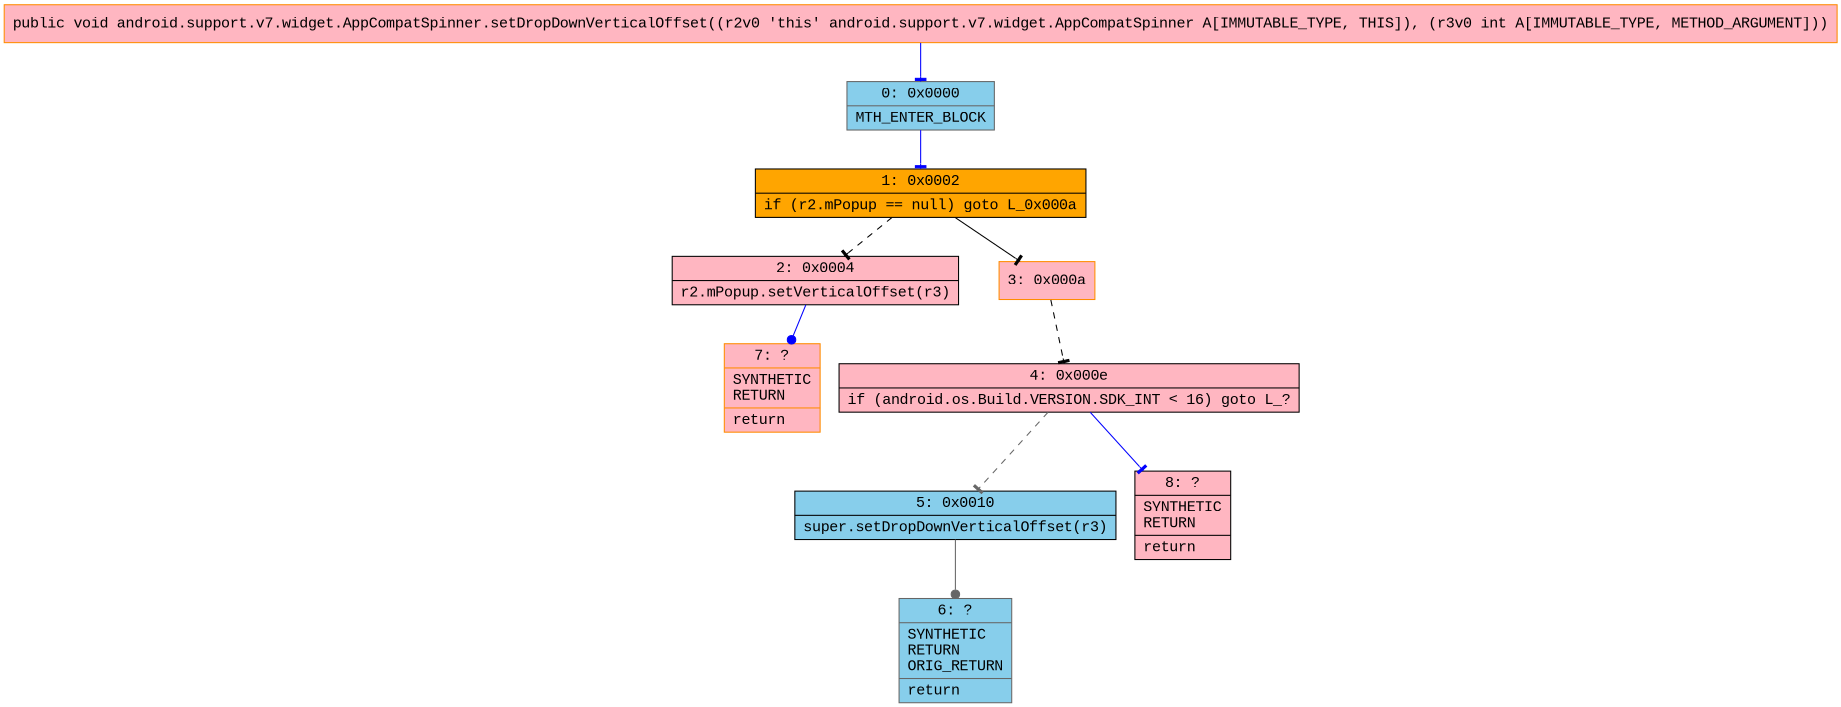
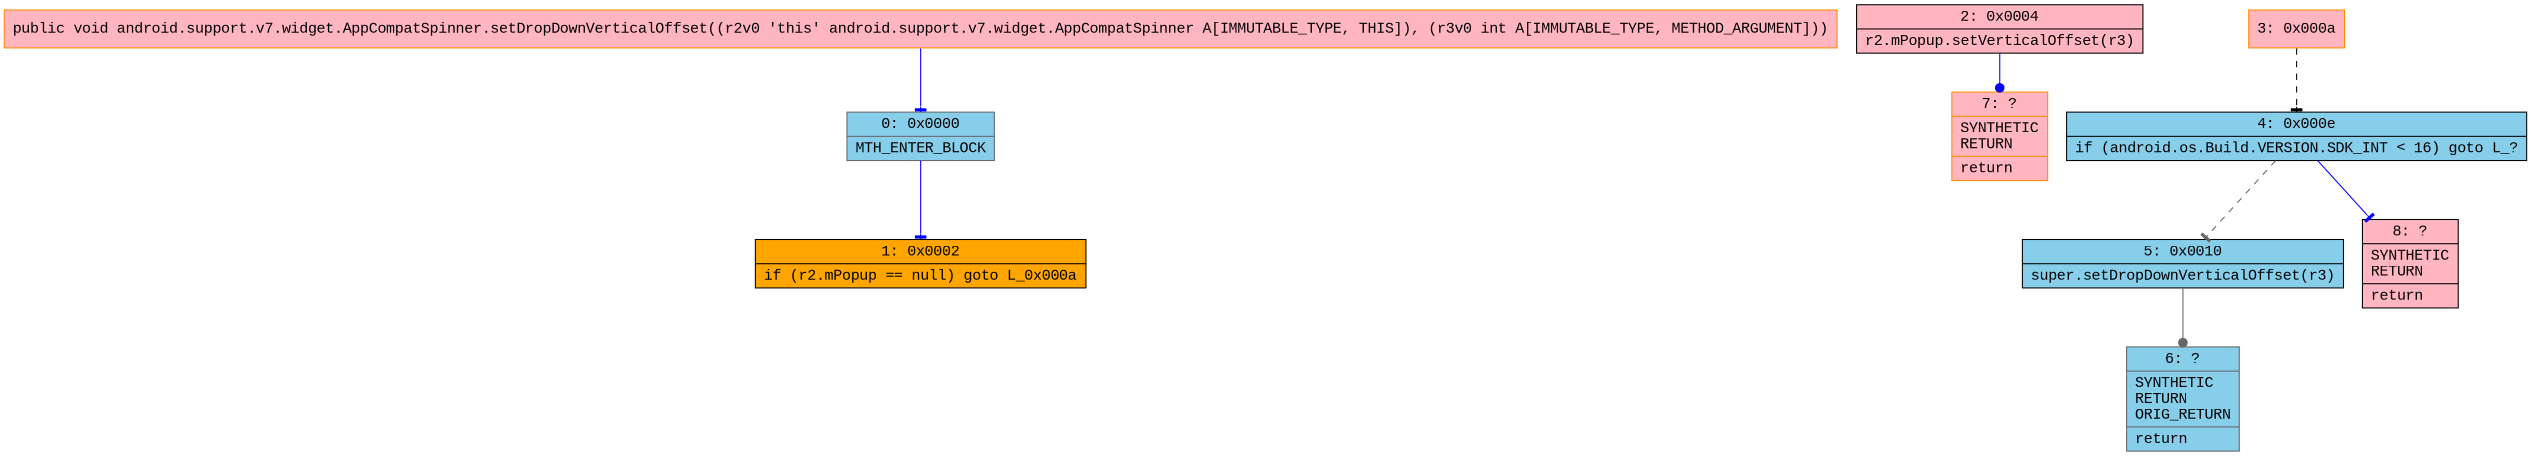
  digraph {
    fontname="Liberation Mono"
    node [color=black fillcolor=lightpink fontname="Liberation Mono" shape=record style=filled]
    edge [arrowhead=tee color=blue fontname="Liberation Mono"]
    n1 [color=gray40 fillcolor=skyblue label="{0\:\ 0x0000|MTH_ENTER_BLOCK\l}"]
    n2 [fillcolor=orange label="{1\:\ 0x0002|if (r2.mPopup == null) goto L_0x000a\l}"]
    n3 [label="{2\:\ 0x0004|r2.mPopup.setVerticalOffset(r3)\l}"]
    n4 [color=darkorange label="{3\:\ 0x000a}"]
    n5 [color=darkorange label="{7\:\ ?|SYNTHETIC\lRETURN\l|return\l}"]
-   n6 [label="{4\:\ 0x000e|if (android.os.Build.VERSION.SDK_INT \< 16) goto L_?\l}"]
+   n6 [fillcolor=skyblue label="{4\:\ 0x000e|if (android.os.Build.VERSION.SDK_INT \< 16) goto L_?\l}"]
    n7 [fillcolor=skyblue label="{5\:\ 0x0010|super.setDropDownVerticalOffset(r3)\l}"]
    n8 [label="{8\:\ ?|SYNTHETIC\lRETURN\l|return\l}"]
    n9 [color=gray40 fillcolor=skyblue label="{6\:\ ?|SYNTHETIC\lRETURN\lORIG_RETURN\l|return\l}"]
    n10 [color=darkorange label="{public void android.support.v7.widget.AppCompatSpinner.setDropDownVerticalOffset((r2v0 'this' android.support.v7.widget.AppCompatSpinner A[IMMUTABLE_TYPE, THIS]), (r3v0 int A[IMMUTABLE_TYPE, METHOD_ARGUMENT])) }"]
    n1 -> n2
-   n2 -> n3 [color=black style=dashed]
-   n2 -> n4 [color=black]
    n3 -> n5 [arrowhead=dot]
    n4 -> n6 [color=black style=dashed]
    n6 -> n7 [color=gray40 style=dashed]
    n6 -> n8
    n7 -> n9 [arrowhead=dot color=gray40]
    n10 -> n1
  }
